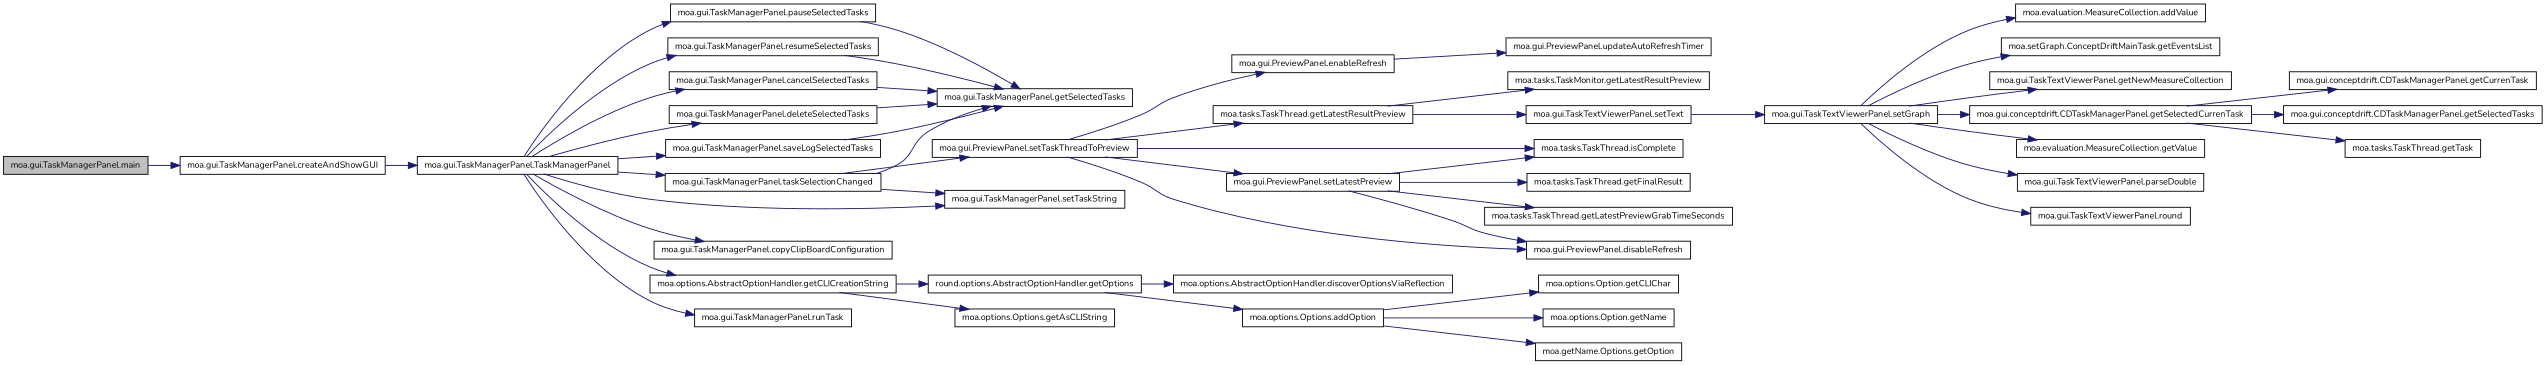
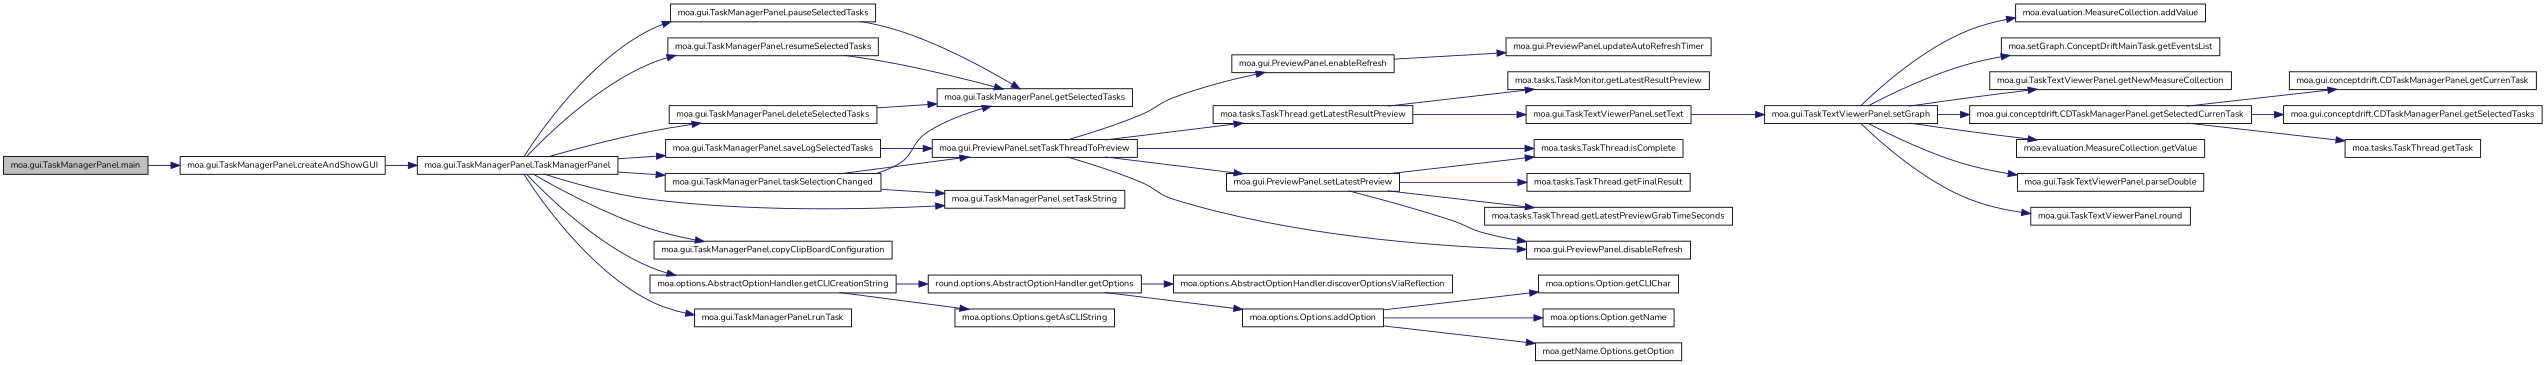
  digraph {
    fontname=Nunito
    rankdir=LR
    node [color=black fillcolor=white fontname=Nunito fontsize=10 shape=record style=filled]
    edge [color=midnightblue fontname=Nunito fontsize=10 labelfontname=Helvetica labelfontsize=10 style=solid]
    n1 [fillcolor=grey75 fontcolor=black height=0.2 label="moa.gui.TaskManagerPanel.main" width=0.4]
    n2 [height=0.2 label="moa.gui.TaskManagerPanel.createAndShowGUI" width=0.4]
    n3 [height=0.2 label="moa.gui.TaskManagerPanel.TaskManagerPanel" width=0.4]
-   n4 [height=0.2 label="moa.gui.TaskManagerPanel.cancelSelectedTasks" width=0.4]
    n5 [height=0.2 label="moa.gui.TaskManagerPanel.copyClipBoardConfiguration" width=0.4]
    n6 [height=0.2 label="moa.gui.TaskManagerPanel.deleteSelectedTasks" width=0.4]
    n7 [height=0.2 label="moa.options.AbstractOptionHandler.getCLICreationString" width=0.4]
    n8 [height=0.2 label="moa.gui.TaskManagerPanel.pauseSelectedTasks" width=0.4]
    n9 [height=0.2 label="moa.gui.TaskManagerPanel.resumeSelectedTasks" width=0.4]
    n10 [height=0.2 label="moa.gui.TaskManagerPanel.runTask" width=0.4]
    n11 [height=0.2 label="moa.gui.TaskManagerPanel.saveLogSelectedTasks" width=0.4]
    n12 [height=0.2 label="moa.gui.TaskManagerPanel.setTaskString" width=0.4]
    n13 [height=0.2 label="moa.gui.TaskManagerPanel.taskSelectionChanged" width=0.4]
    n14 [height=0.2 label="moa.gui.TaskManagerPanel.getSelectedTasks" width=0.4]
    n15 [height=0.2 label="moa.options.Options.getAsCLIString" width=0.4]
    n16 [height=0.2 label="round.options.AbstractOptionHandler.getOptions" width=0.4]
    n17 [height=0.2 label="moa.gui.PreviewPanel.setTaskThreadToPreview" width=0.4]
    n18 [height=0.2 label="moa.options.Options.addOption" width=0.4]
    n19 [height=0.2 label="moa.options.AbstractOptionHandler.discoverOptionsViaReflection" width=0.4]
    n20 [height=0.2 label="moa.options.Option.getCLIChar" width=0.4]
    n21 [height=0.2 label="moa.options.Option.getName" width=0.4]
    n22 [height=0.2 label="moa.getName.Options.getOption" width=0.4]
    n23 [height=0.2 label="moa.gui.PreviewPanel.disableRefresh" width=0.4]
    n24 [height=0.2 label="moa.gui.PreviewPanel.enableRefresh" width=0.4]
    n25 [height=0.2 label="moa.tasks.TaskThread.getLatestResultPreview" width=0.4]
    n26 [height=0.2 label="moa.tasks.TaskThread.isComplete" width=0.4]
    n27 [height=0.2 label="moa.gui.PreviewPanel.setLatestPreview" width=0.4]
    n28 [height=0.2 label="moa.gui.PreviewPanel.updateAutoRefreshTimer" width=0.4]
    n29 [height=0.2 label="moa.tasks.TaskMonitor.getLatestResultPreview" width=0.4]
    n30 [height=0.2 label="moa.gui.TaskTextViewerPanel.setText" width=0.4]
    n31 [height=0.2 label="moa.tasks.TaskThread.getFinalResult" width=0.4]
    n32 [height=0.2 label="moa.tasks.TaskThread.getLatestPreviewGrabTimeSeconds" width=0.4]
    n33 [height=0.2 label="moa.gui.TaskTextViewerPanel.setGraph" width=0.4]
    n34 [height=0.2 label="moa.evaluation.MeasureCollection.addValue" width=0.4]
    n35 [height=0.2 label="moa.setGraph.ConceptDriftMainTask.getEventsList" width=0.4]
    n36 [height=0.2 label="moa.gui.TaskTextViewerPanel.getNewMeasureCollection" width=0.4]
    n37 [height=0.2 label="moa.gui.conceptdrift.CDTaskManagerPanel.getSelectedCurrenTask" width=0.4]
    n38 [height=0.2 label="moa.evaluation.MeasureCollection.getValue" width=0.4]
    n39 [height=0.2 label="moa.gui.TaskTextViewerPanel.parseDouble" width=0.4]
    n40 [height=0.2 label="moa.gui.TaskTextViewerPanel.round" width=0.4]
    n41 [height=0.2 label="moa.gui.conceptdrift.CDTaskManagerPanel.getCurrenTask" width=0.4]
    n42 [height=0.2 label="moa.gui.conceptdrift.CDTaskManagerPanel.getSelectedTasks" width=0.4]
    n43 [height=0.2 label="moa.tasks.TaskThread.getTask" width=0.4]
    n1 -> n2
    n2 -> n3
-   n3 -> n4
    n3 -> n5
    n3 -> n6
    n3 -> n7
    n3 -> n8
    n3 -> n9
    n3 -> n10
    n3 -> n11
    n3 -> n12
    n3 -> n13
-   n4 -> n14
    n6 -> n14
    n7 -> n15
    n7 -> n16
    n8 -> n14
    n9 -> n14
-   n11 -> n14
+   n11 -> n17
    n13 -> n12
    n13 -> n14
    n13 -> n17
    n16 -> n18
    n16 -> n19
    n17 -> n23
    n17 -> n24
    n17 -> n25
    n17 -> n26
    n17 -> n27
    n18 -> n20
    n18 -> n21
    n18 -> n22
    n24 -> n28
    n25 -> n29
    n25 -> n30
    n27 -> n23
    n27 -> n26
    n27 -> n31
    n27 -> n32
    n30 -> n33
    n33 -> n34
    n33 -> n35
    n33 -> n36
    n33 -> n37
    n33 -> n38
    n33 -> n39
    n33 -> n40
    n37 -> n41
    n37 -> n42
    n37 -> n43
  }
